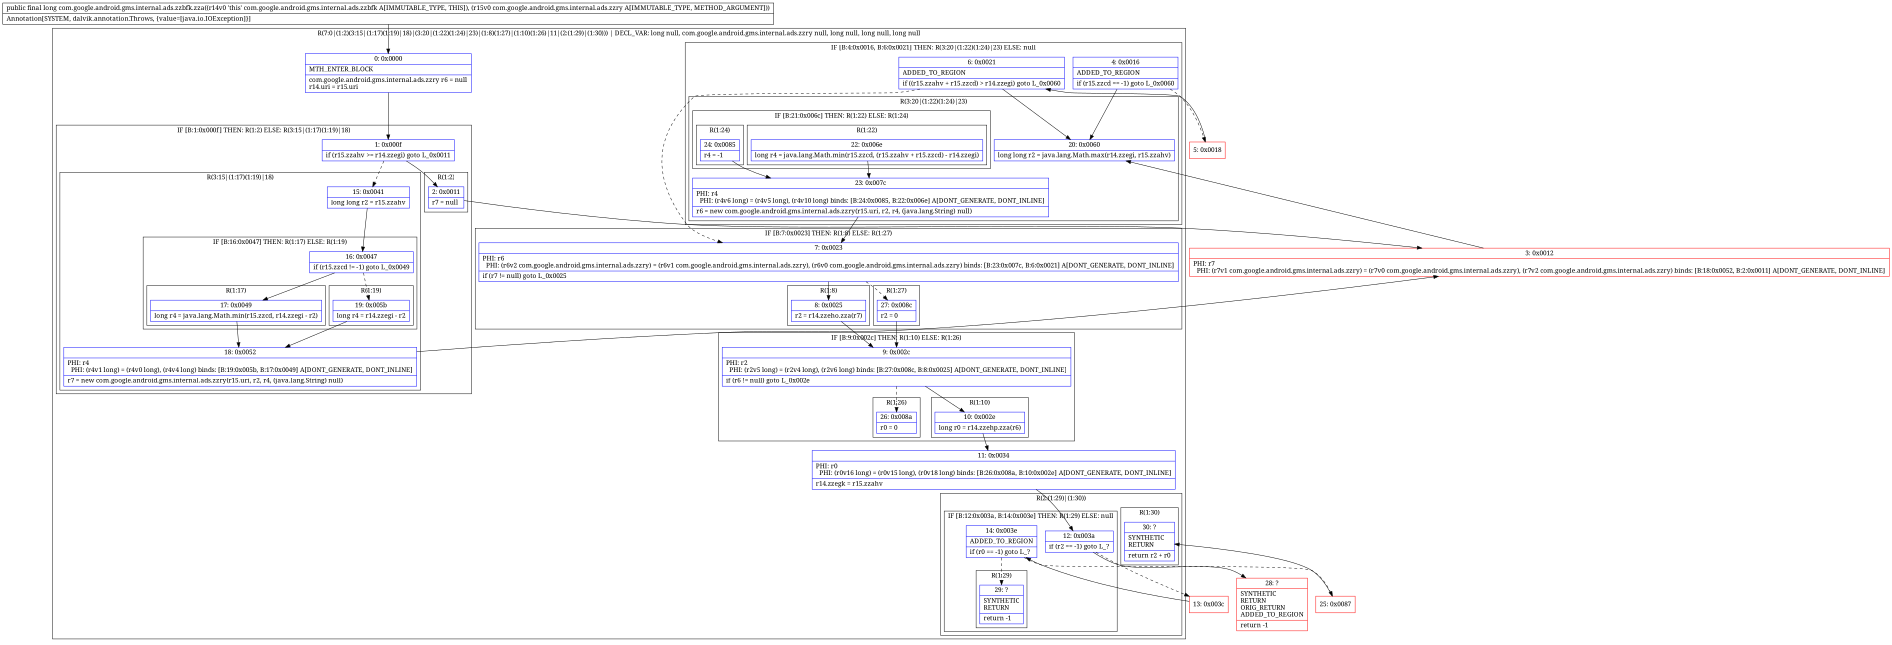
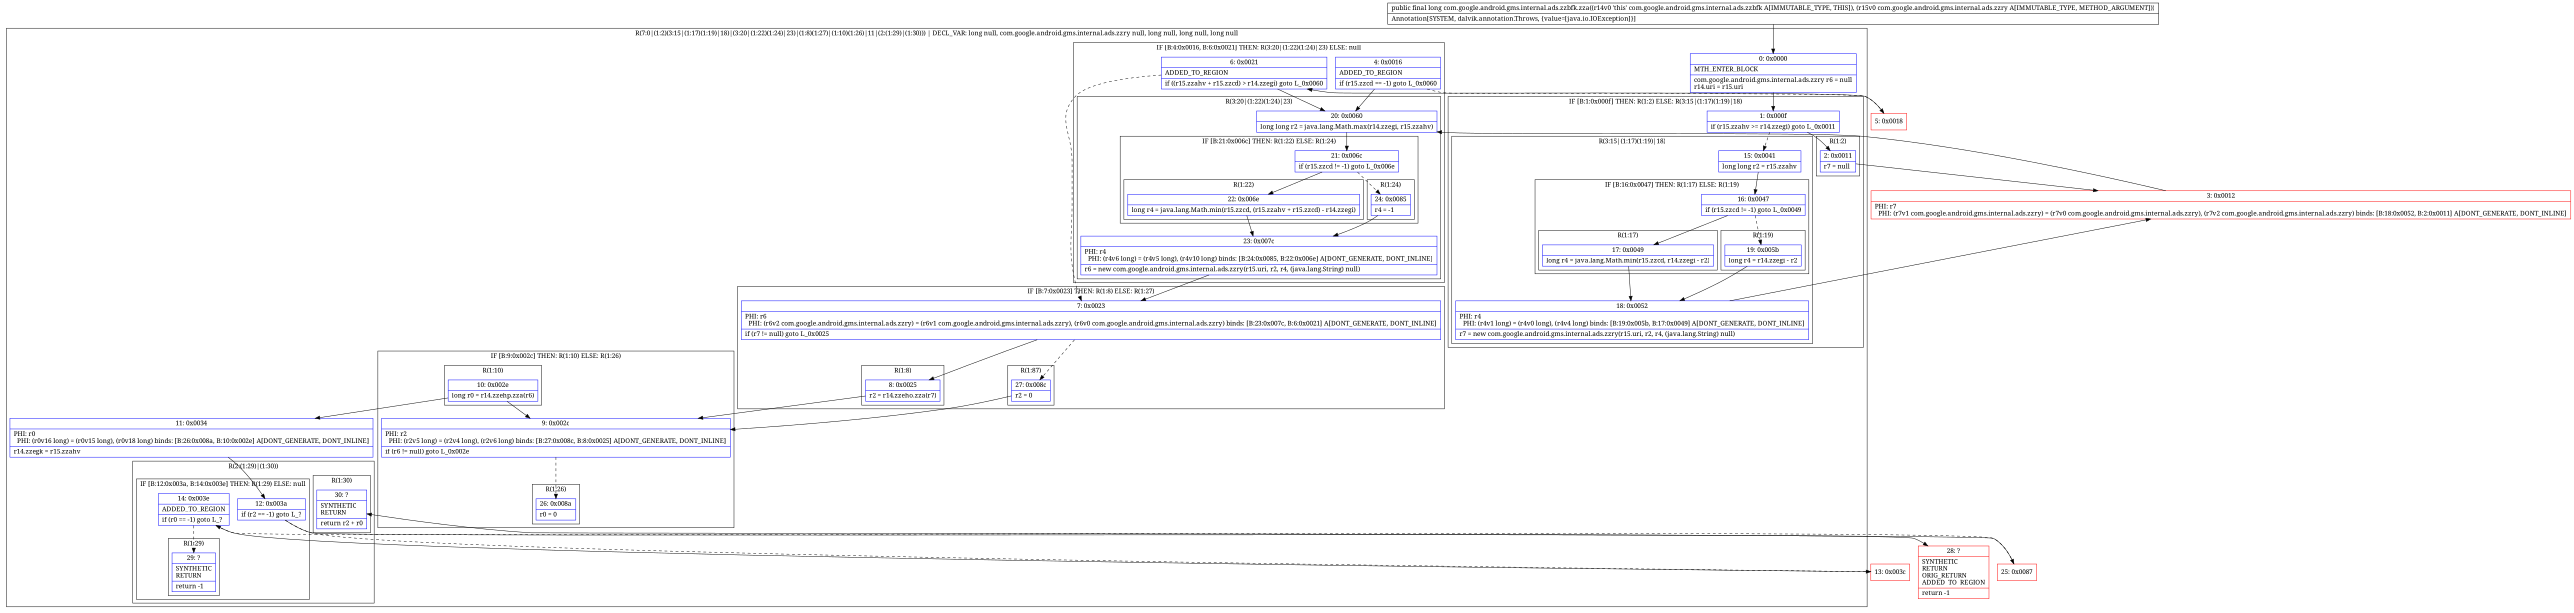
  digraph {
    fontname="Noto Serif"
    node [color=blue fontname="Noto Serif" shape=record]
    edge [fontname="Noto Serif"]
    n1 [label="{2\:\ 0x0011|r7 = null\l}"]
    n2 [label="{17\:\ 0x0049|long r4 = java.lang.Math.min(r15.zzcd, r14.zzegi \- r2)\l}"]
    n3 [label="{19\:\ 0x005b|long r4 = r14.zzegi \- r2\l}"]
    n4 [label="{16\:\ 0x0047|if (r15.zzcd != \-1) goto L_0x0049\l}"]
    n5 [label="{15\:\ 0x0041|long long r2 = r15.zzahv\l}"]
    n6 [label="{18\:\ 0x0052|PHI: r4 \l  PHI: (r4v1 long) = (r4v0 long), (r4v4 long) binds: [B:19:0x005b, B:17:0x0049] A[DONT_GENERATE, DONT_INLINE]\l|r7 = new com.google.android.gms.internal.ads.zzry(r15.uri, r2, r4, (java.lang.String) null)\l}"]
    n7 [label="{1\:\ 0x000f|if (r15.zzahv \>= r14.zzegi) goto L_0x0011\l}"]
    n8 [label="{22\:\ 0x006e|long r4 = java.lang.Math.min(r15.zzcd, (r15.zzahv + r15.zzcd) \- r14.zzegi)\l}"]
    n9 [label="{24\:\ 0x0085|r4 = \-1\l}"]
+   n10 [label="{21\:\ 0x006c|if (r15.zzcd != \-1) goto L_0x006e\l}"]
    n11 [label="{20\:\ 0x0060|long long r2 = java.lang.Math.max(r14.zzegi, r15.zzahv)\l}"]
    n12 [label="{23\:\ 0x007c|PHI: r4 \l  PHI: (r4v6 long) = (r4v5 long), (r4v10 long) binds: [B:24:0x0085, B:22:0x006e] A[DONT_GENERATE, DONT_INLINE]\l|r6 = new com.google.android.gms.internal.ads.zzry(r15.uri, r2, r4, (java.lang.String) null)\l}"]
    n13 [label="{4\:\ 0x0016|ADDED_TO_REGION\l|if (r15.zzcd == \-1) goto L_0x0060\l}"]
    n14 [label="{6\:\ 0x0021|ADDED_TO_REGION\l|if ((r15.zzahv + r15.zzcd) \> r14.zzegi) goto L_0x0060\l}"]
    n15 [label="{8\:\ 0x0025|r2 = r14.zzeho.zza(r7)\l}"]
    n16 [label="{27\:\ 0x008c|r2 = 0\l}"]
    n17 [label="{7\:\ 0x0023|PHI: r6 \l  PHI: (r6v2 com.google.android.gms.internal.ads.zzry) = (r6v1 com.google.android.gms.internal.ads.zzry), (r6v0 com.google.android.gms.internal.ads.zzry) binds: [B:23:0x007c, B:6:0x0021] A[DONT_GENERATE, DONT_INLINE]\l|if (r7 != null) goto L_0x0025\l}"]
    n18 [label="{26\:\ 0x008a|r0 = 0\l}"]
    n19 [label="{10\:\ 0x002e|long r0 = r14.zzehp.zza(r6)\l}"]
    n20 [label="{9\:\ 0x002c|PHI: r2 \l  PHI: (r2v5 long) = (r2v4 long), (r2v6 long) binds: [B:27:0x008c, B:8:0x0025] A[DONT_GENERATE, DONT_INLINE]\l|if (r6 != null) goto L_0x002e\l}"]
    n21 [label="{29\:\ ?|SYNTHETIC\lRETURN\l|return \-1\l}"]
    n22 [label="{12\:\ 0x003a|if (r2 == \-1) goto L_?\l}"]
    n23 [label="{14\:\ 0x003e|ADDED_TO_REGION\l|if (r0 == \-1) goto L_?\l}"]
    n24 [label="{30\:\ ?|SYNTHETIC\lRETURN\l|return r2 + r0\l}"]
    n25 [label="{0\:\ 0x0000|MTH_ENTER_BLOCK\l|com.google.android.gms.internal.ads.zzry r6 = null\lr14.uri = r15.uri\l}"]
    n26 [label="{11\:\ 0x0034|PHI: r0 \l  PHI: (r0v16 long) = (r0v15 long), (r0v18 long) binds: [B:26:0x008a, B:10:0x002e] A[DONT_GENERATE, DONT_INLINE]\l|r14.zzegk = r15.zzahv\l}"]
    n27 [color=red label="{3\:\ 0x0012|PHI: r7 \l  PHI: (r7v1 com.google.android.gms.internal.ads.zzry) = (r7v0 com.google.android.gms.internal.ads.zzry), (r7v2 com.google.android.gms.internal.ads.zzry) binds: [B:18:0x0052, B:2:0x0011] A[DONT_GENERATE, DONT_INLINE]\l}"]
    n28 [color=red label="{5\:\ 0x0018}"]
    n29 [color=red label="{13\:\ 0x003c}"]
    n30 [color=red label="{28\:\ ?|SYNTHETIC\lRETURN\lORIG_RETURN\lADDED_TO_REGION\l|return \-1\l}"]
    n31 [color=red label="{25\:\ 0x0087}"]
    n32 [label="{public final long com.google.android.gms.internal.ads.zzbfk.zza((r14v0 'this' com.google.android.gms.internal.ads.zzbfk A[IMMUTABLE_TYPE, THIS]), (r15v0 com.google.android.gms.internal.ads.zzry A[IMMUTABLE_TYPE, METHOD_ARGUMENT]))  | Annotation[SYSTEM, dalvik.annotation.Throws, \{value=[java.io.IOException]\}]\l}" color=""]
    subgraph cluster_1 {
      label="R(7:0|(1:2)(3:15|(1:17)(1:19)|18)|(3:20|(1:22)(1:24)|23)|(1:8)(1:27)|(1:10)(1:26)|11|(2:(1:29)|(1:30))) | DECL_VAR: long null, com.google.android.gms.internal.ads.zzry null, long null, long null, long null\l"
      n25
      n26
      subgraph cluster_2 {
        label="IF [B:1:0x000f] THEN: R(1:2) ELSE: R(3:15|(1:17)(1:19)|18)"
        n7
        subgraph cluster_3 {
          label="R(1:2)"
          n1
        }
        subgraph cluster_4 {
          label="R(3:15|(1:17)(1:19)|18)"
          n5
          n6
          subgraph cluster_5 {
            label="IF [B:16:0x0047] THEN: R(1:17) ELSE: R(1:19)"
            n4
            subgraph cluster_6 {
              label="R(1:17)"
              n2
            }
            subgraph cluster_7 {
              label="R(1:19)"
              n3
            }
          }
        }
      }
      subgraph cluster_8 {
        label="IF [B:4:0x0016, B:6:0x0021] THEN: R(3:20|(1:22)(1:24)|23) ELSE: null"
        n13
        n14
        subgraph cluster_9 {
          label="R(3:20|(1:22)(1:24)|23)"
          n11
          n12
          subgraph cluster_10 {
            label="IF [B:21:0x006c] THEN: R(1:22) ELSE: R(1:24)"
+           n10
            subgraph cluster_11 {
              label="R(1:22)"
              n8
            }
            subgraph cluster_12 {
              label="R(1:24)"
              n9
            }
          }
        }
      }
      subgraph cluster_13 {
        label="IF [B:7:0x0023] THEN: R(1:8) ELSE: R(1:27)"
        n17
        subgraph cluster_14 {
          label="R(1:8)"
          n15
        }
        subgraph cluster_15 {
-         label="R(1:27)"
+         label="R(1:87)"
          n16
        }
      }
      subgraph cluster_16 {
        label="IF [B:9:0x002c] THEN: R(1:10) ELSE: R(1:26)"
        n20
        subgraph cluster_17 {
          label="R(1:26)"
          n18
        }
        subgraph cluster_18 {
          label="R(1:10)"
          n19
        }
      }
      subgraph cluster_19 {
        label="R(2:(1:29)|(1:30))"
        subgraph cluster_20 {
          label="IF [B:12:0x003a, B:14:0x003e] THEN: R(1:29) ELSE: null"
          n22
          n23
          subgraph cluster_21 {
            label="R(1:29)"
            n21
          }
        }
        subgraph cluster_22 {
          label="R(1:30)"
          n24
        }
      }
    }
    n1 -> n27
    n2 -> n6
    n3 -> n6
    n4 -> n2
    n4 -> n3 [style=dashed]
    n5 -> n4
    n6 -> n27
    n7 -> n1
    n7 -> n5 [style=dashed]
    n8 -> n12
    n9 -> n12
+   n10 -> n8
+   n10 -> n9 [style=dashed]
+   n11 -> n10
    n12 -> n17
    n13 -> n11
    n13 -> n28 [style=dashed]
    n14 -> n11
    n14 -> n17 [style=dashed]
    n15 -> n20
    n16 -> n20
    n17 -> n15
    n17 -> n16 [style=dashed]
    n19 -> n26
    n20 -> n18 [style=dashed]
-   n20 -> n19
+   n19 -> n20
    n22 -> n29 [style=dashed]
    n22 -> n30
    n23 -> n21 [style=dashed]
    n23 -> n31 [style=dashed]
    n25 -> n7
    n26 -> n22
    n27 -> n11
    n28 -> n14
    n29 -> n23
    n31 -> n24
    n32 -> n25
  }
